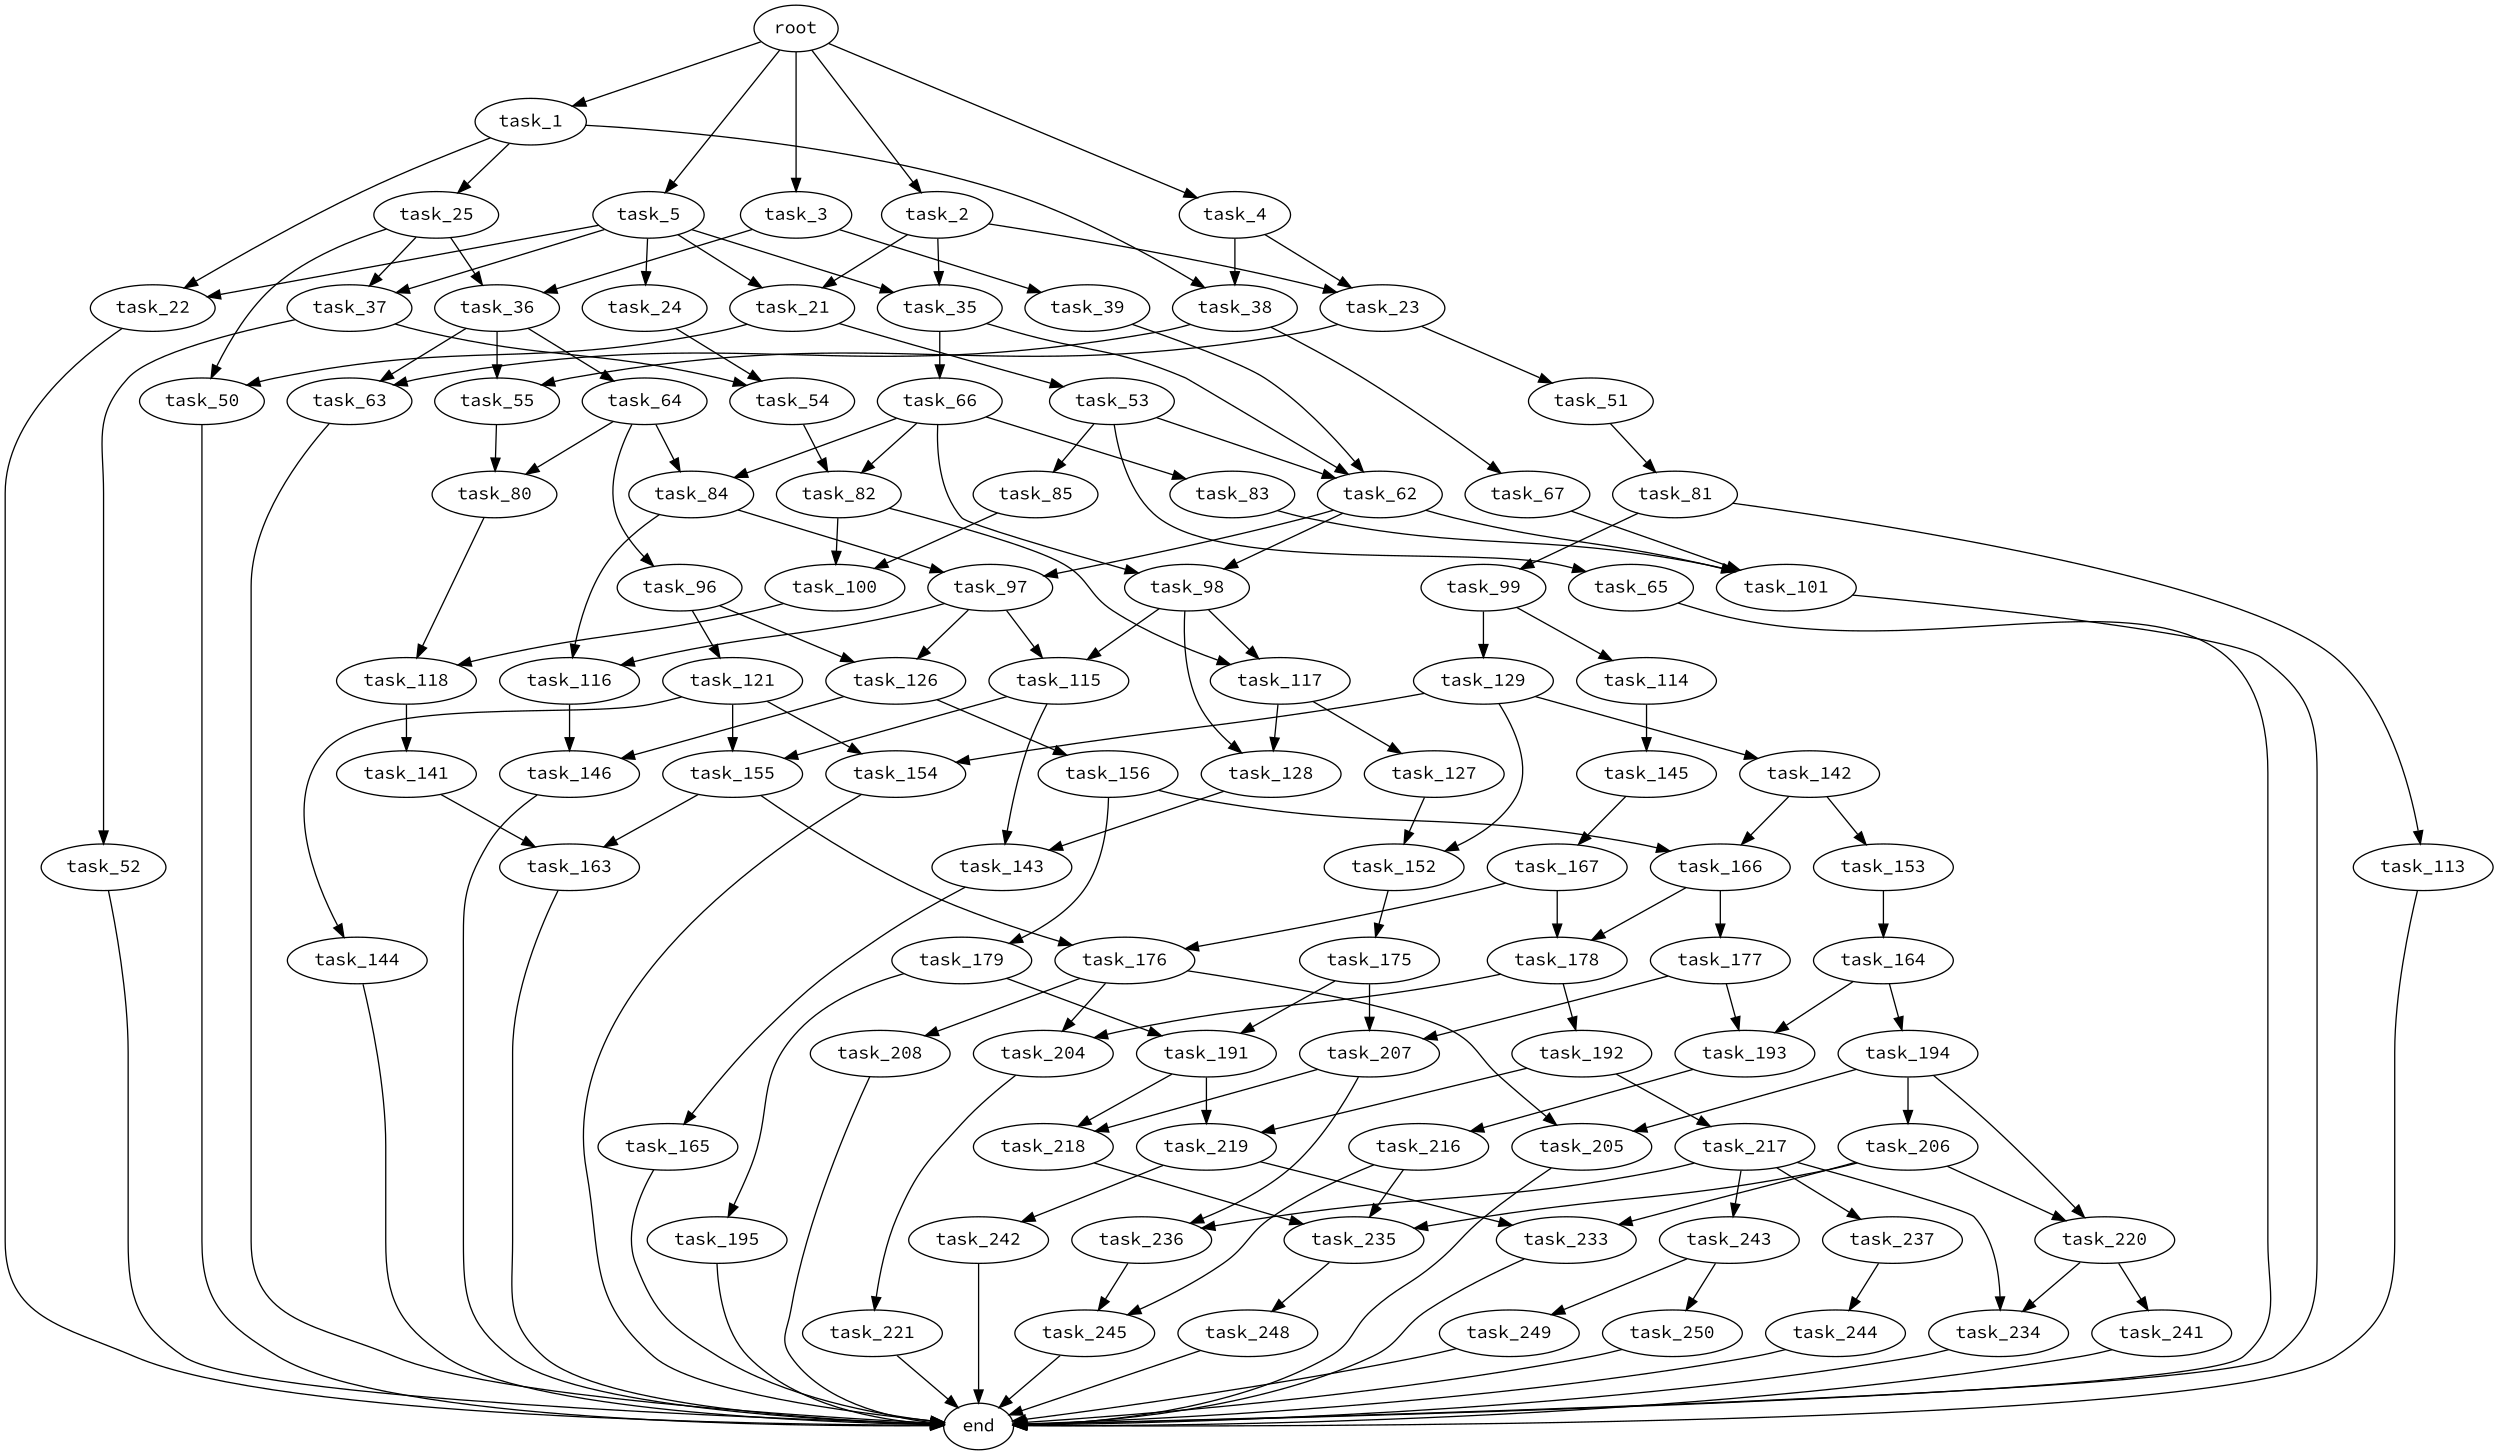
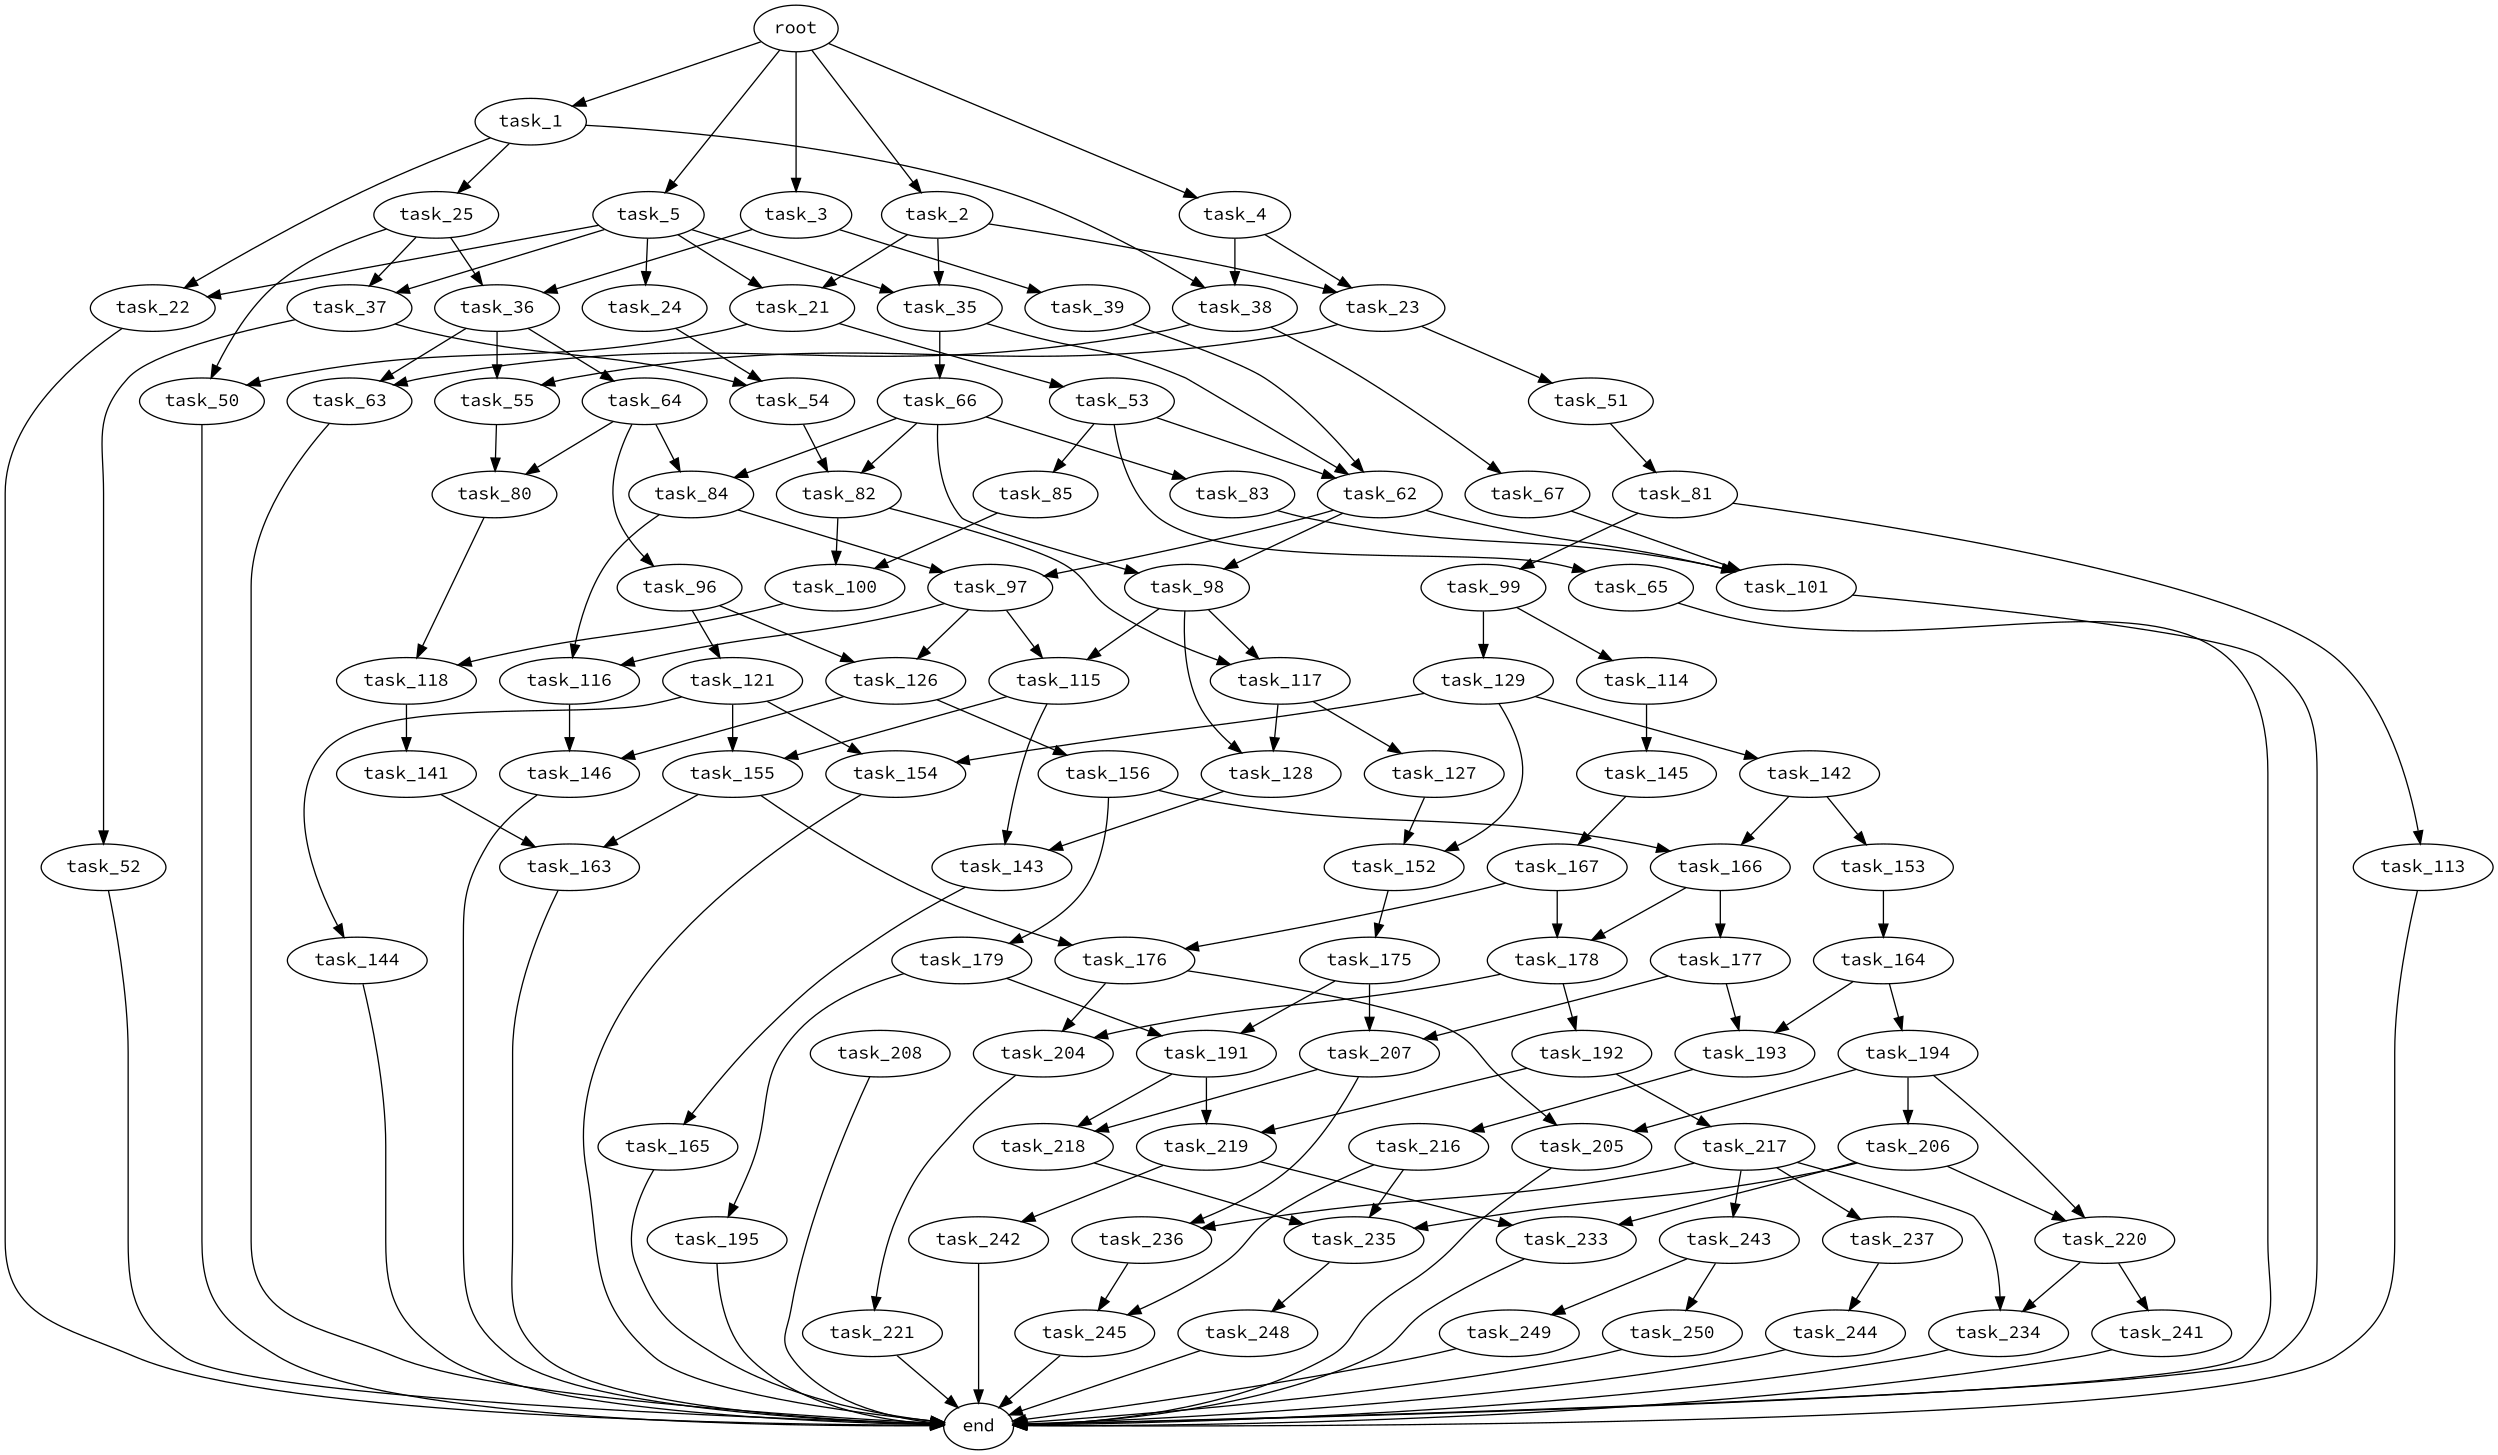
  digraph {
    fontname="Source Code Pro"
    node [fontname="Source Code Pro"]
    edge [fontname="Source Code Pro"]
    root
    task_1
    task_2
    task_3
    task_4
    task_5
    task_22
    task_25
    task_38
    task_21
    task_23
    task_35
    task_36
    task_39
    task_24
    task_37
    end
    task_50
    task_63
    task_67
    task_53
    task_51
    task_55
    task_62
    task_66
    task_64
    task_54
    task_52
    task_65
    task_85
    task_81
    task_80
    task_82
    task_97
    task_98
    task_101
    task_84
    task_83
    task_96
    task_99
    task_113
    task_100
    task_117
    task_118
    task_116
    task_126
    task_115
    task_128
    n49 [label=task_121]
    task_141
    task_114
    task_129
    task_127
    task_146
    task_144
    task_154
    task_155
    task_156
    task_143
    task_145
    task_152
    task_142
    task_167
    task_165
    task_163
    task_176
    task_166
    task_179
    task_175
    task_153
    task_164
    task_177
    task_178
    task_191
    task_207
    task_193
    task_194
    task_204
    task_205
    task_208
    task_195
    task_216
    task_206
    task_220
    task_192
    task_218
    task_219
    task_236
    task_221
    task_217
    task_235
    task_233
    task_242
    task_234
    task_237
    task_243
    task_245
    task_241
    task_248
    task_244
    task_249
    task_250
    root -> task_1
    root -> task_2
    root -> task_3
    root -> task_4
    root -> task_5
    task_1 -> task_22
    task_1 -> task_25
    task_1 -> task_38
    task_2 -> task_21
    task_2 -> task_23
    task_2 -> task_35
    task_3 -> task_36
    task_3 -> task_39
    task_4 -> task_38
    task_4 -> task_23
    task_5 -> task_22
    task_5 -> task_21
    task_5 -> task_35
    task_5 -> task_24
    task_5 -> task_37
    task_22 -> end
    task_25 -> task_36
    task_25 -> task_37
    task_25 -> task_50
    task_38 -> task_63
    task_38 -> task_67
    task_21 -> task_50
    task_21 -> task_53
    task_23 -> task_51
    task_23 -> task_55
    task_35 -> task_62
    task_35 -> task_66
    task_36 -> task_63
    task_36 -> task_55
    task_36 -> task_64
    task_39 -> task_62
    task_24 -> task_54
    task_37 -> task_54
    task_37 -> task_52
    task_50 -> end
    task_63 -> end
    task_67 -> task_101
    task_53 -> task_62
    task_53 -> task_65
    task_53 -> task_85
    task_51 -> task_81
    task_55 -> task_80
    task_62 -> task_97
    task_62 -> task_98
    task_62 -> task_101
    task_66 -> task_82
    task_66 -> task_98
    task_66 -> task_84
    task_66 -> task_83
    task_64 -> task_80
    task_64 -> task_84
    task_64 -> task_96
    task_54 -> task_82
    task_52 -> end
    task_65 -> end
    task_85 -> task_100
    task_81 -> task_99
    task_81 -> task_113
    task_80 -> task_118
    task_82 -> task_100
    task_82 -> task_117
    task_97 -> task_116
    task_97 -> task_126
    task_97 -> task_115
    task_98 -> task_117
    task_98 -> task_115
    task_98 -> task_128
    task_101 -> end
    task_84 -> task_97
    task_84 -> task_116
    task_83 -> task_101
    task_96 -> task_126
    task_96 -> n49
    task_99 -> task_114
    task_99 -> task_129
    task_113 -> end
    task_100 -> task_118
    task_117 -> task_128
    task_117 -> task_127
    task_118 -> task_141
    task_116 -> task_146
    task_126 -> task_146
    task_126 -> task_156
    task_115 -> task_155
    task_115 -> task_143
    task_128 -> task_143
    n49 -> task_144
    n49 -> task_154
    n49 -> task_155
    task_141 -> task_163
    task_114 -> task_145
    task_129 -> task_154
    task_129 -> task_152
    task_129 -> task_142
    task_127 -> task_152
    task_146 -> end
    task_144 -> end
    task_154 -> end
    task_155 -> task_163
    task_155 -> task_176
    task_156 -> task_166
    task_156 -> task_179
    task_143 -> task_165
    task_145 -> task_167
    task_152 -> task_175
    task_142 -> task_166
    task_142 -> task_153
    task_167 -> task_176
    task_167 -> task_178
    task_165 -> end
    task_163 -> end
    task_176 -> task_204
    task_176 -> task_205
-   task_176 -> task_208
    task_166 -> task_177
    task_166 -> task_178
    task_179 -> task_191
    task_179 -> task_195
    task_175 -> task_191
    task_175 -> task_207
    task_153 -> task_164
    task_164 -> task_193
    task_164 -> task_194
    task_177 -> task_207
    task_177 -> task_193
    task_178 -> task_204
    task_178 -> task_192
    task_191 -> task_218
    task_191 -> task_219
    task_207 -> task_218
    task_207 -> task_236
    task_193 -> task_216
    task_194 -> task_205
    task_194 -> task_206
    task_194 -> task_220
    task_204 -> task_221
    task_205 -> end
    task_208 -> end
    task_195 -> end
    task_216 -> task_235
    task_216 -> task_245
    task_206 -> task_220
    task_206 -> task_235
    task_206 -> task_233
    task_220 -> task_234
    task_220 -> task_241
    task_192 -> task_219
    task_192 -> task_217
    task_218 -> task_235
    task_219 -> task_233
    task_219 -> task_242
    task_236 -> task_245
    task_221 -> end
    task_217 -> task_236
    task_217 -> task_234
    task_217 -> task_237
    task_217 -> task_243
    task_235 -> task_248
    task_233 -> end
    task_242 -> end
    task_234 -> end
    task_237 -> task_244
    task_243 -> task_249
    task_243 -> task_250
    task_245 -> end
    task_241 -> end
    task_248 -> end
    task_244 -> end
    task_249 -> end
    task_250 -> end
  }
